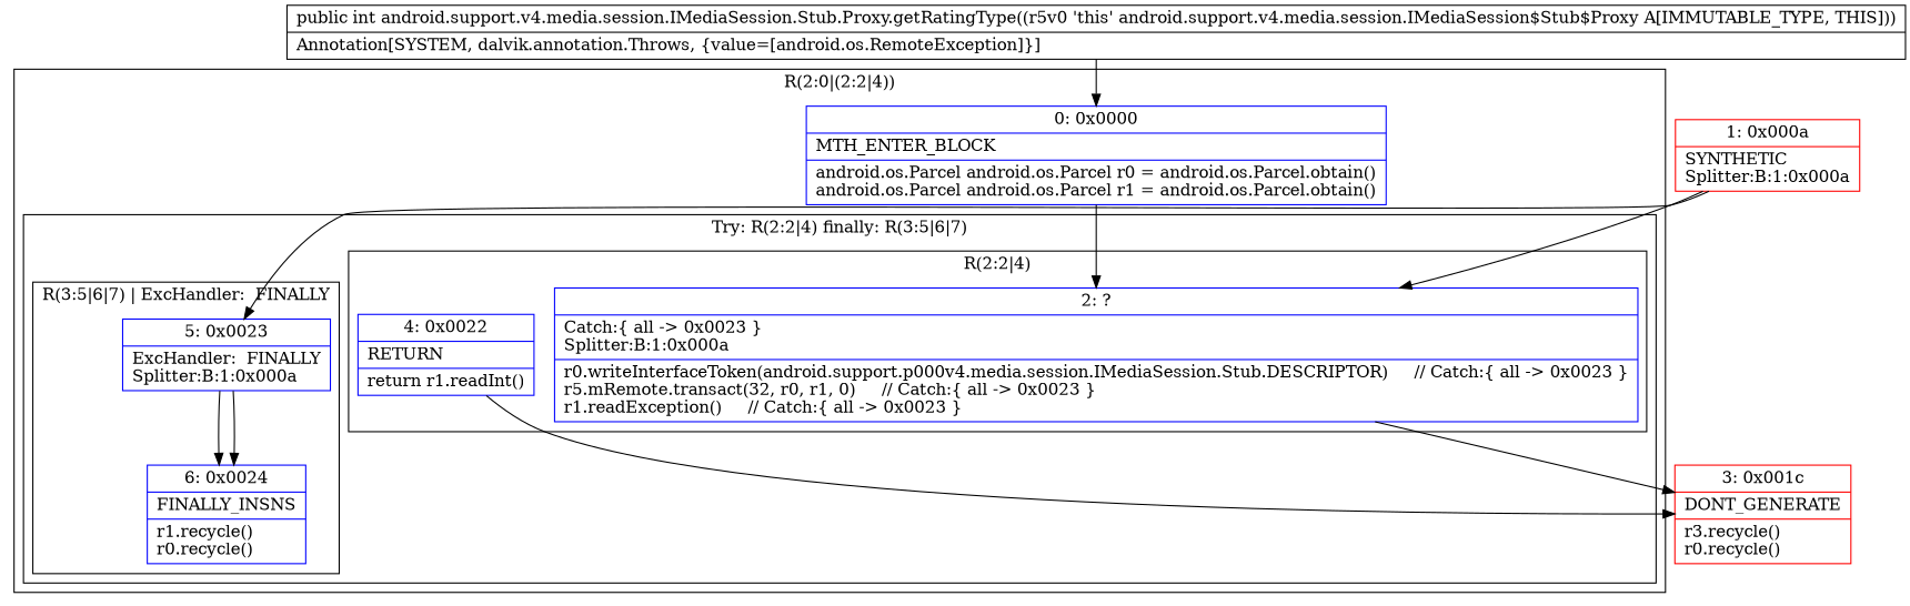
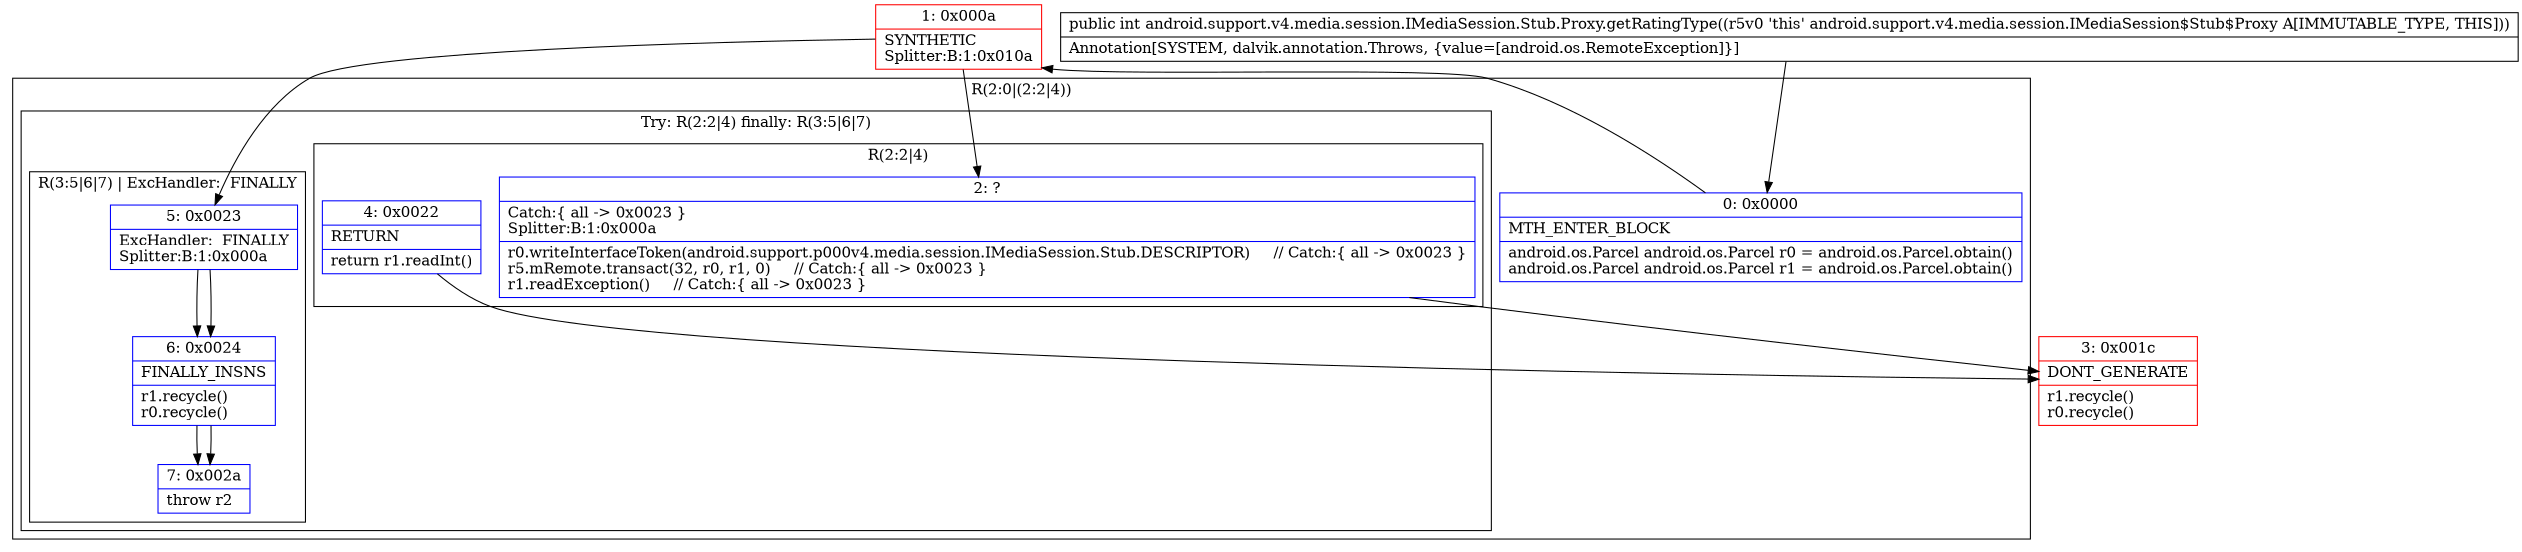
  digraph {
    node [color=blue shape=record]
    n1 [label="{2\:\ ?|Catch:\{ all \-\> 0x0023 \}\lSplitter:B:1:0x000a\l|r0.writeInterfaceToken(android.support.p000v4.media.session.IMediaSession.Stub.DESCRIPTOR)     \/\/ Catch:\{ all \-\> 0x0023 \}\lr5.mRemote.transact(32, r0, r1, 0)     \/\/ Catch:\{ all \-\> 0x0023 \}\lr1.readException()     \/\/ Catch:\{ all \-\> 0x0023 \}\l}"]
    n2 [label="{4\:\ 0x0022|RETURN\l|return r1.readInt()\l}"]
    n3 [label="{5\:\ 0x0023|ExcHandler:  FINALLY\lSplitter:B:1:0x000a\l}"]
    n4 [label="{6\:\ 0x0024|FINALLY_INSNS\l|r1.recycle()\lr0.recycle()\l}"]
+   n5 [label="{7\:\ 0x002a|throw r2\l}"]
    n6 [label="{0\:\ 0x0000|MTH_ENTER_BLOCK\l|android.os.Parcel android.os.Parcel r0 = android.os.Parcel.obtain()\landroid.os.Parcel android.os.Parcel r1 = android.os.Parcel.obtain()\l}"]
-   n7 [color=red label="{3\:\ 0x001c|DONT_GENERATE\l|r3.recycle()\lr0.recycle()\l}"]
-   n8 [color=red label="{1\:\ 0x000a|SYNTHETIC\lSplitter:B:1:0x000a\l}"]
+   n7 [color=red label="{3\:\ 0x001c|DONT_GENERATE\l|r1.recycle()\lr0.recycle()\l}"]
+   n8 [color=red label="{1\:\ 0x000a|SYNTHETIC\lSplitter:B:1:0x010a\l}"]
    n9 [label="{public int android.support.v4.media.session.IMediaSession.Stub.Proxy.getRatingType((r5v0 'this' android.support.v4.media.session.IMediaSession$Stub$Proxy A[IMMUTABLE_TYPE, THIS]))  | Annotation[SYSTEM, dalvik.annotation.Throws, \{value=[android.os.RemoteException]\}]\l}" color=""]
    subgraph cluster_1 {
      label="R(2:0|(2:2|4))"
      n6
      subgraph cluster_2 {
        label="Try: R(2:2|4) finally: R(3:5|6|7)"
        subgraph cluster_3 {
          label="R(2:2|4)"
          n1
          n2
        }
        subgraph cluster_4 {
          label="R(3:5|6|7) | ExcHandler:  FINALLY\l"
          n3
          n4
+         n5
        }
      }
    }
    subgraph cluster_5 {
      label="R(3:5|6|7) | ExcHandler:  FINALLY\l"
    }
    n1 -> n7
    n2 -> n7
    n3 -> n4
    n3 -> n4
-   n6 -> n1
+   n4 -> n5
+   n4 -> n5
+   n6 -> n8
    n8 -> n1
    n8 -> n3
    n9 -> n6
  }
